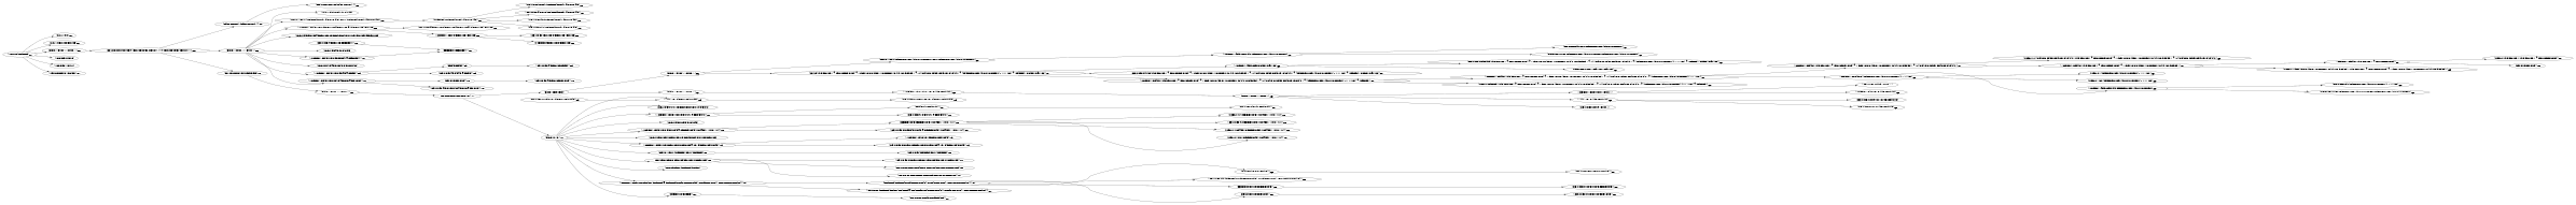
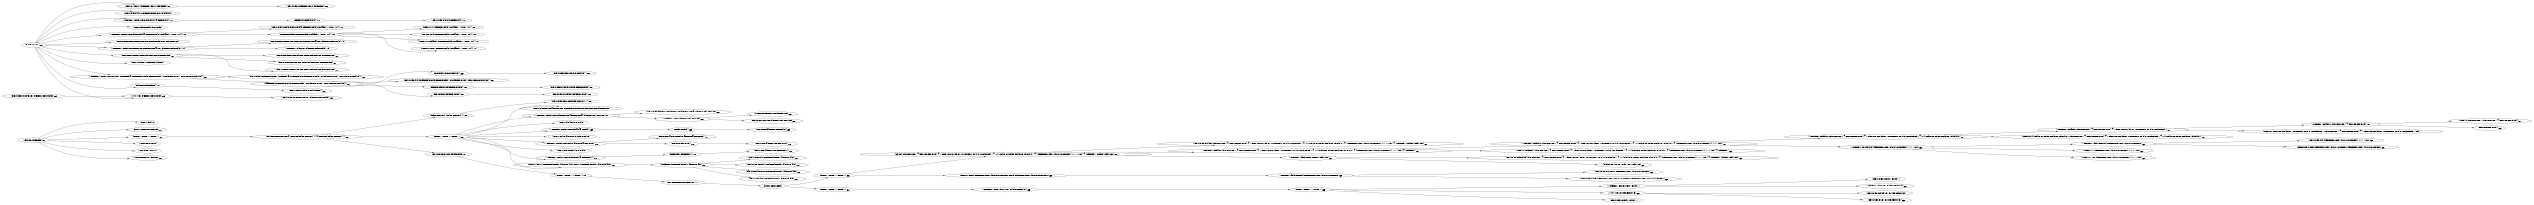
  digraph {
    fontname="DejaVu Sans"
    rankdir=LR
    node [fontname="DejaVu Sans"]
    edge [fontname="DejaVu Sans"]
    n1 [label=<(METHOD,isSelected)<SUB>434</SUB>>]
    n2 [label=<(PARAM,this)<SUB>434</SUB>>]
    n3 [label=<(PARAM,Resource resource)<SUB>434</SUB>>]
    n4 [label=<(BLOCK,&lt;empty&gt;,&lt;empty&gt;)<SUB>434</SUB>>]
    n5 [label=<(MODIFIER,PUBLIC)>]
    n6 [label=<(MODIFIER,VIRTUAL)>]
    n7 [label=<(METHOD_RETURN,boolean)<SUB>434</SUB>>]
    n8 [label=<(CONTROL_STRUCTURE,if (resource.isFilesystemOnly()),if (resource.isFilesystemOnly()))<SUB>435</SUB>>]
    n9 [label=<(isFilesystemOnly,isFilesystemOnly())<SUB>435</SUB>>]
    n10 [label=<(BLOCK,&lt;empty&gt;,&lt;empty&gt;)<SUB>435</SUB>>]
    n11 [label=<(CONTROL_STRUCTURE,else,else)<SUB>443</SUB>>]
    n12 [label=<(IDENTIFIER,resource,isFilesystemOnly())<SUB>435</SUB>>]
    n13 [label=<(LOCAL,FileResource fileResource: org.apache.tools.ant.types.resources.FileResource)>]
    n14 [label=<(&lt;operator&gt;.assignment,FileResource fileResource = (FileResource) resource)<SUB>438</SUB>>]
    n15 [label=<(LOCAL,File file: java.io.File)>]
    n16 [label=<(&lt;operator&gt;.assignment,File file = getFile())<SUB>439</SUB>>]
    n17 [label=<(LOCAL,String filename: java.lang.String)>]
    n18 [label=<(&lt;operator&gt;.assignment,String filename = getName())<SUB>440</SUB>>]
    n19 [label=<(LOCAL,File basedir: java.io.File)>]
    n20 [label=<(&lt;operator&gt;.assignment,File basedir = getBaseDir())<SUB>441</SUB>>]
    n21 [label=<(RETURN,return isSelected(basedir, filename, file);,return isSelected(basedir, filename, file);)<SUB>442</SUB>>]
    n22 [label=<(BLOCK,&lt;empty&gt;,&lt;empty&gt;)<SUB>443</SUB>>]
    n23 [label=<(IDENTIFIER,fileResource,FileResource fileResource = (FileResource) resource)<SUB>438</SUB>>]
    n24 [label=<(&lt;operator&gt;.cast,(FileResource) resource)<SUB>438</SUB>>]
-   n25 [label=<(IDENTIFIER,file,File file = getFile())<SUB>439</SUB>>]
    n26 [label=<(getFile,getFile())<SUB>439</SUB>>]
    n27 [label=<(IDENTIFIER,filename,String filename = getName())<SUB>440</SUB>>]
    n28 [label=<(getName,getName())<SUB>440</SUB>>]
    n29 [label=<(getBaseDir,getBaseDir())<SUB>441</SUB>>]
    n30 [label=<(isSelected,isSelected(basedir, filename, file))<SUB>442</SUB>>]
    n31 [label=<(TYPE_REF,FileResource,FileResource)<SUB>438</SUB>>]
    n32 [label=<(IDENTIFIER,resource,(FileResource) resource)<SUB>438</SUB>>]
    n33 [label=<(IDENTIFIER,fileResource,getFile())<SUB>439</SUB>>]
    n34 [label=<(IDENTIFIER,fileResource,getName())<SUB>440</SUB>>]
    n35 [label=<(IDENTIFIER,fileResource,getBaseDir())<SUB>441</SUB>>]
    n36 [label=<(IDENTIFIER,this,isSelected(basedir, filename, file))<SUB>442</SUB>>]
    n37 [label=<(IDENTIFIER,basedir,isSelected(basedir, filename, file))<SUB>442</SUB>>]
    n38 [label=<(IDENTIFIER,filename,isSelected(basedir, filename, file))<SUB>442</SUB>>]
    n39 [label=<(IDENTIFIER,file,isSelected(basedir, filename, file))<SUB>442</SUB>>]
    n40 [label=<(CONTROL_STRUCTURE,try,try)<SUB>444</SUB>>]
    n41 [label=<(BLOCK,try,try)<SUB>444</SUB>>]
    n42 [label=<(BLOCK,catch,catch)>]
    n43 [label=<(LOCAL,FileUtils fu: org.apache.tools.ant.util.FileUtils)>]
    n44 [label=<(&lt;operator&gt;.assignment,FileUtils fu = getFileUtils())<SUB>447</SUB>>]
    n45 [label=<(LOCAL,File tmpFile: java.io.File)>]
    n46 [label=<(&lt;operator&gt;.assignment,File tmpFile = createTempFile(&quot;modified-&quot;, &quot;.tmp&quot;, null))<SUB>448</SUB>>]
    n47 [label=<(LOCAL,Resource tmpResource: org.apache.tools.ant.types.Resource)>]
    n48 [label=<(&lt;operator&gt;.assignment,Resource tmpResource = new FileResource(tmpFile))<SUB>449</SUB>>]
    n49 [label=<(&lt;init&gt;,new FileResource(tmpFile))<SUB>449</SUB>>]
    n50 [label=<(copyResource,copyResource(resource, tmpResource))<SUB>450</SUB>>]
    n51 [label=<(LOCAL,boolean isSelected: boolean)>]
    n52 [label=<(&lt;operator&gt;.assignment,boolean isSelected = isSelected(tmpFile.getParentFile(), tmpFile.getName(), resource.toLongString()))<SUB>451</SUB>>]
    n53 [label=<(delete,tmpFile.delete())<SUB>454</SUB>>]
    n54 [label=<(RETURN,return isSelected;,return isSelected;)<SUB>455</SUB>>]
    n55 [label=<(BLOCK,&lt;empty&gt;,&lt;empty&gt;)<SUB>456</SUB>>]
    n56 [label=<(BLOCK,&lt;empty&gt;,&lt;empty&gt;)<SUB>464</SUB>>]
-   n57 [label=<(IDENTIFIER,fu,FileUtils fu = getFileUtils())<SUB>447</SUB>>]
    n58 [label=<(getFileUtils,getFileUtils())<SUB>447</SUB>>]
    n59 [label=<(IDENTIFIER,tmpFile,File tmpFile = createTempFile(&quot;modified-&quot;, &quot;.tmp&quot;, null))<SUB>448</SUB>>]
    n60 [label=<(createTempFile,createTempFile(&quot;modified-&quot;, &quot;.tmp&quot;, null))<SUB>448</SUB>>]
    n61 [label=<(IDENTIFIER,tmpResource,Resource tmpResource = new FileResource(tmpFile))<SUB>449</SUB>>]
    n62 [label=<(&lt;operator&gt;.alloc,new FileResource(tmpFile))<SUB>449</SUB>>]
    n63 [label=<(IDENTIFIER,tmpResource,new FileResource(tmpFile))<SUB>449</SUB>>]
    n64 [label=<(IDENTIFIER,ResourceUtils,copyResource(resource, tmpResource))<SUB>450</SUB>>]
    n65 [label=<(IDENTIFIER,resource,copyResource(resource, tmpResource))<SUB>450</SUB>>]
    n66 [label=<(IDENTIFIER,tmpResource,copyResource(resource, tmpResource))<SUB>470</SUB>>]
    n67 [label=<(IDENTIFIER,isSelected,boolean isSelected = isSelected(tmpFile.getParentFile(), tmpFile.getName(), resource.toLongString()))<SUB>451</SUB>>]
    n68 [label=<(isSelected,isSelected(tmpFile.getParentFile(), tmpFile.getName(), resource.toLongString()))<SUB>451</SUB>>]
    n69 [label=<(IDENTIFIER,tmpFile,tmpFile.delete())<SUB>454</SUB>>]
    n70 [label=<(IDENTIFIER,isSelected,return isSelected;)<SUB>455</SUB>>]
    n71 [label=<(IDENTIFIER,FileUtils,getFileUtils())<SUB>447</SUB>>]
    n72 [label=<(IDENTIFIER,fu,createTempFile(&quot;modified-&quot;, &quot;.tmp&quot;, null))<SUB>448</SUB>>]
    n73 [label=<(LITERAL,&quot;modified-&quot;,createTempFile(&quot;modified-&quot;, &quot;.tmp&quot;, null))<SUB>448</SUB>>]
    n74 [label=<(LITERAL,&quot;.tmp&quot;,createTempFile(&quot;modified-&quot;, &quot;.tmp&quot;, null))<SUB>448</SUB>>]
    n75 [label=<(LITERAL,null,createTempFile(&quot;modified-&quot;, &quot;.tmp&quot;, null))<SUB>448</SUB>>]
    n76 [label=<(IDENTIFIER,tmpFile,new FileResource(tmpFile))<SUB>449</SUB>>]
    n77 [label=<(IDENTIFIER,this,isSelected(tmpFile.getParentFile(), tmpFile.getName(), resource.toLongString()))<SUB>451</SUB>>]
    n78 [label=<(getParentFile,tmpFile.getParentFile())<SUB>451</SUB>>]
    n79 [label=<(getName,tmpFile.getName())<SUB>452</SUB>>]
    n80 [label=<(toLongString,toLongString())<SUB>463</SUB>>]
    n81 [label=<(IDENTIFIER,tmpFile,tmpFile.getParentFile())<SUB>451</SUB>>]
    n82 [label=<(IDENTIFIER,tmpFile,tmpFile.getName())<SUB>452</SUB>>]
    n83 [label=<(IDENTIFIER,resource,toLongString())<SUB>453</SUB>>]
    n84 [label=<(log,log(&quot;The resource '&quot; + resource.getName() + &quot;' does not provide an InputStream, so it is not checked. &quot; + &quot;Akkording to 'selres' attribute value it is &quot; + ((selectResourcesWithoutInputStream) ? &quot;&quot; : &quot; not&quot;) + &quot;selected.&quot;, Project.MSG_INFO))<SUB>457</SUB>>]
    n85 [label=<(RETURN,return selectResourcesWithoutInputStream;,return selectResourcesWithoutInputStream;)<SUB>463</SUB>>]
    n86 [label=<(&lt;operator&gt;.throw,throw new BuildException(e);)<SUB>465</SUB>>]
    n87 [label=<(IDENTIFIER,this,log(&quot;The resource '&quot; + resource.getName() + &quot;' does not provide an InputStream, so it is not checked. &quot; + &quot;Akkording to 'selres' attribute value it is &quot; + ((selectResourcesWithoutInputStream) ? &quot;&quot; : &quot; not&quot;) + &quot;selected.&quot;, Project.MSG_INFO))<SUB>457</SUB>>]
    n88 [label=<(&lt;operator&gt;.addition,&quot;The resource '&quot; + resource.getName() + &quot;' does not provide an InputStream, so it is not checked. &quot; + &quot;Akkording to 'selres' attribute value it is &quot; + ((selectResourcesWithoutInputStream) ? &quot;&quot; : &quot; not&quot;) + &quot;selected.&quot;)<SUB>457</SUB>>]
    n89 [label=<(&lt;operator&gt;.fieldAccess,Project.MSG_INFO)<SUB>462</SUB>>]
    n90 [label=<(&lt;operator&gt;.fieldAccess,this.selectResourcesWithoutInputStream)<SUB>463</SUB>>]
    n91 [label=<(&lt;operator&gt;.addition,&quot;The resource '&quot; + resource.getName() + &quot;' does not provide an InputStream, so it is not checked. &quot; + &quot;Akkording to 'selres' attribute value it is &quot; + ((selectResourcesWithoutInputStream) ? &quot;&quot; : &quot; not&quot;))<SUB>457</SUB>>]
    n92 [label=<(LITERAL,&quot;selected.&quot;,&quot;The resource '&quot; + resource.getName() + &quot;' does not provide an InputStream, so it is not checked. &quot; + &quot;Akkording to 'selres' attribute value it is &quot; + ((selectResourcesWithoutInputStream) ? &quot;&quot; : &quot; not&quot;) + &quot;selected.&quot;)<SUB>462</SUB>>]
    n93 [label=<(IDENTIFIER,Project,log(&quot;The resource '&quot; + resource.getName() + &quot;' does not provide an InputStream, so it is not checked. &quot; + &quot;Akkording to 'selres' attribute value it is &quot; + ((selectResourcesWithoutInputStream) ? &quot;&quot; : &quot; not&quot;) + &quot;selected.&quot;, Project.MSG_INFO))<SUB>462</SUB>>]
    n94 [label=<(FIELD_IDENTIFIER,MSG_INFO,MSG_INFO)<SUB>462</SUB>>]
    n95 [label=<(&lt;operator&gt;.addition,&quot;The resource '&quot; + resource.getName() + &quot;' does not provide an InputStream, so it is not checked. &quot; + &quot;Akkording to 'selres' attribute value it is &quot;)<SUB>457</SUB>>]
    n96 [label=<(&lt;operator&gt;.conditional,(selectResourcesWithoutInputStream) ? &quot;&quot; : &quot; not&quot;)<SUB>461</SUB>>]
    n97 [label=<(&lt;operator&gt;.addition,&quot;The resource '&quot; + resource.getName() + &quot;' does not provide an InputStream, so it is not checked. &quot;)<SUB>457</SUB>>]
    n98 [label=<(LITERAL,&quot;Akkording to 'selres' attribute value it is &quot;,&quot;The resource '&quot; + resource.getName() + &quot;' does not provide an InputStream, so it is not checked. &quot; + &quot;Akkording to 'selres' attribute value it is &quot;)<SUB>460</SUB>>]
    n99 [label=<(&lt;operator&gt;.fieldAccess,this.selectResourcesWithoutInputStream)<SUB>461</SUB>>]
    n100 [label=<(LITERAL,&quot;&quot;,(selectResourcesWithoutInputStream) ? &quot;&quot; : &quot; not&quot;)<SUB>461</SUB>>]
    n101 [label=<(LITERAL,&quot; not&quot;,(selectResourcesWithoutInputStream) ? &quot;&quot; : &quot; not&quot;)<SUB>461</SUB>>]
    n102 [label=<(&lt;operator&gt;.addition,&quot;The resource '&quot; + resource.getName())<SUB>457</SUB>>]
    n103 [label=<(LITERAL,&quot;' does not provide an InputStream, so it is not checked. &quot;,&quot;The resource '&quot; + resource.getName() + &quot;' does not provide an InputStream, so it is not checked. &quot;)<SUB>459</SUB>>]
    n104 [label=<(LITERAL,&quot;The resource '&quot;,&quot;The resource '&quot; + resource.getName())<SUB>457</SUB>>]
    n105 [label=<(getName,getName())<SUB>458</SUB>>]
    n106 [label=<(IDENTIFIER,this,(selectResourcesWithoutInputStream) ? &quot;&quot; : &quot; not&quot;)<SUB>461</SUB>>]
    n107 [label=<(FIELD_IDENTIFIER,selectResourcesWithoutInputStream,selectResourcesWithoutInputStream)<SUB>461</SUB>>]
    n108 [label=<(IDENTIFIER,this,return selectResourcesWithoutInputStream;)<SUB>463</SUB>>]
    n109 [label=<(FIELD_IDENTIFIER,selectResourcesWithoutInputStream,selectResourcesWithoutInputStream)<SUB>463</SUB>>]
    n110 [label=<(BLOCK,&lt;empty&gt;,&lt;empty&gt;)<SUB>465</SUB>>]
    n111 [label=<(&lt;operator&gt;.assignment,&lt;empty&gt;)>]
    n112 [label=<(&lt;init&gt;,new BuildException(e))<SUB>465</SUB>>]
    n113 [label=<(IDENTIFIER,$obj19,&lt;empty&gt;)>]
    n114 [label=<(IDENTIFIER,$obj19,&lt;empty&gt;)>]
    n115 [label=<(&lt;operator&gt;.alloc,new BuildException(e))<SUB>465</SUB>>]
    n116 [label=<(IDENTIFIER,$obj19,new BuildException(e))>]
    n117 [label=<(IDENTIFIER,e,new BuildException(e))<SUB>465</SUB>>]
    n1 -> n2
    n1 -> n3
    n1 -> n4
    n1 -> n5
    n1 -> n6
    n1 -> n7
    n4 -> n8
    n8 -> n9
    n8 -> n10
    n8 -> n11
    n9 -> n12
    n10 -> n13
    n10 -> n14
    n10 -> n15
    n10 -> n16
    n10 -> n17
    n10 -> n18
    n10 -> n19
    n10 -> n20
    n10 -> n21
    n11 -> n22
    n14 -> n23
    n14 -> n24
-   n16 -> n25
    n16 -> n26
    n18 -> n27
    n18 -> n28
    n20 -> n29
    n21 -> n30
    n22 -> n40
    n24 -> n31
    n24 -> n32
    n26 -> n33
    n28 -> n34
-   n35 -> n29
+   n29 -> n35
    n30 -> n36
    n30 -> n37
    n30 -> n38
    n30 -> n39
-   n40 -> n41
    n40 -> n42
    n41 -> n43
    n41 -> n44
    n41 -> n45
    n41 -> n46
    n41 -> n47
    n41 -> n48
    n41 -> n49
    n41 -> n50
    n41 -> n51
    n41 -> n52
    n41 -> n53
    n41 -> n54
    n42 -> n55
    n42 -> n56
-   n44 -> n57
    n44 -> n58
    n46 -> n59
    n46 -> n60
    n48 -> n61
    n48 -> n62
    n49 -> n63
    n50 -> n64
    n50 -> n65
    n50 -> n66
    n52 -> n67
    n52 -> n68
    n53 -> n69
    n54 -> n70
    n55 -> n84
    n55 -> n85
    n56 -> n86
    n58 -> n71
    n60 -> n72
    n60 -> n73
    n60 -> n74
    n60 -> n75
    n68 -> n77
    n68 -> n78
    n68 -> n79
    n68 -> n80
    n76 -> n49
    n78 -> n81
    n79 -> n82
    n80 -> n83
    n84 -> n87
    n84 -> n88
    n84 -> n89
    n85 -> n90
    n86 -> n110
    n88 -> n91
    n88 -> n92
    n89 -> n93
    n89 -> n94
    n90 -> n108
    n90 -> n109
    n91 -> n95
    n91 -> n96
    n95 -> n97
    n95 -> n98
    n96 -> n99
    n96 -> n100
    n96 -> n101
    n97 -> n102
    n97 -> n103
    n99 -> n106
    n99 -> n107
    n102 -> n104
    n102 -> n105
    n110 -> n111
    n110 -> n112
    n110 -> n113
    n111 -> n114
    n111 -> n115
    n112 -> n116
    n112 -> n117
  }
